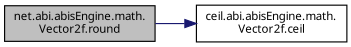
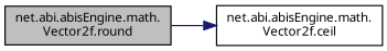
  digraph {
    rankdir=LR
    fontname="Noto Sans"
    node [color=black fontname="Noto Sans" fontsize=10 shape=record style=filled]
    n1 [fillcolor=grey75 fontcolor=black height=0.2 label="net.abi.abisEngine.math.\lVector2f.round" width=0.4]
-   n2 [fillcolor=white height=0.2 label="ceil.abi.abisEngine.math.\lVector2f.ceil" width=0.4]
+   n2 [fillcolor=white height=0.2 label="net.abi.abisEngine.math.\lVector2f.ceil" width=0.4]
    n1 -> n2 [color=midnightblue fontname="Noto Sans" fontsize=10 labelfontname=Helvetica labelfontsize=10 style=solid]
  }
